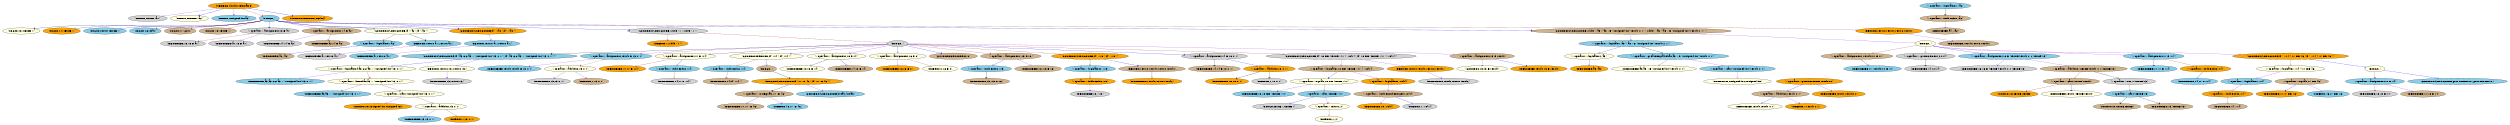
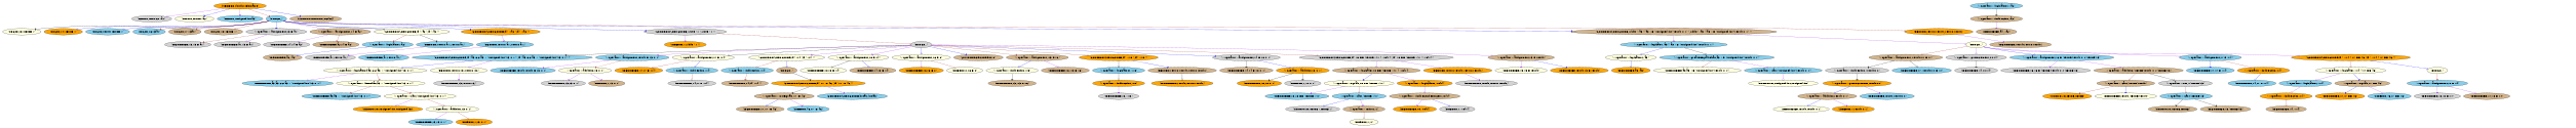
  digraph {
    node [fillcolor=skyblue style=filled]
    edge [arrowhead=odot color=purple]
    n1 [fillcolor=orange label="(METHOD,do_rfc1035_name)"]
-   n2 [fillcolor=lightgrey label="(PARAM,_BYTE *a1)"]
-   n3 [fillcolor=lightyellow label="(PARAM,_LABEL *a2)"]
+   n2 [fillcolor=lightgrey label="(PARAM,_BLOCK *a1)"]
+   n3 [fillcolor=lightyellow label="(PARAM,_BYTE *a2)"]
    n4 [label="(PARAM,unsigned int a3)"]
    n5 [label="(BLOCK,,)"]
-   n6 [fillcolor=orange label="(METHOD_RETURN,__cdecl)"]
+   n6 [fillcolor=tan label="(METHOD_RETURN,__cdecl)"]
    n7 [fillcolor=lightyellow label="(LOCAL,v3: _BYTE *)"]
    n8 [fillcolor=orange label="(LOCAL,v4: _BYTE *)"]
    n9 [label="(LOCAL,result: _BYTE *)"]
    n10 [label="(LOCAL,v6: char)"]
-   n11 [fillcolor=tan label="(LOCAL,v7: goto)"]
+   n11 [fillcolor=tan label="(LOCAL,v7: char)"]
    n12 [fillcolor=tan label="(LOCAL,v8: _BYTE *)"]
    n13 [fillcolor=lightgrey label="(<operator>.assignment,v3 = a1)"]
    n14 [fillcolor=tan label="(<operator>.assignment,v4 = a2)"]
    n15 [fillcolor=lightyellow label="(CONTROL_STRUCTURE,if ( !a2 ),if ( !a2 ))"]
    n16 [fillcolor=orange label="(CONTROL_STRUCTURE,if ( !*a2 ),if ( !*a2 ))"]
    n17 [fillcolor=lightgrey label="(CONTROL_STRUCTURE,while ( 1 ),while ( 1 ))"]
    n18 [fillcolor=tan label="(CONTROL_STRUCTURE,while ( !a3 || a3 >= (unsigned int)(result + 1) ),while ( !a3 || a3 >= (unsigned int)(result + 1) ))"]
    n19 [fillcolor=orange label="(RETURN,return result;,return result;)"]
    n20 [fillcolor=lightgrey label="(IDENTIFIER,v3,v3 = a1)"]
    n21 [fillcolor=lightgrey label="(IDENTIFIER,a1,v3 = a1)"]
    n22 [fillcolor=lightgrey label="(IDENTIFIER,v4,v4 = a2)"]
    n23 [fillcolor=tan label="(IDENTIFIER,a2,v4 = a2)"]
    n24 [label="(<operator>.logicalNot,!a2)"]
    n25 [label="(RETURN,return a1;,return a1;)"]
    n26 [label="(RETURN,return a1;,return a1;)"]
    n27 [fillcolor=orange label="(LITERAL,1,while ( 1 ))"]
    n28 [fillcolor=lightgrey label="(BLOCK,,)"]
    n29 [label="(<operator>.logicalOr,!a3 || a3 >= (unsigned int)(result + 1))"]
    n30 [fillcolor=lightyellow label="(BLOCK,,)"]
    n31 [fillcolor=tan label="(IDENTIFIER,result,return result;)"]
    n32 [fillcolor=tan label="(IDENTIFIER,a2,!a2)"]
    n33 [fillcolor=lightgrey label="(IDENTIFIER,a1,return a1;)"]
    n34 [label="(<operator>.logicalNot,!*a2)"]
    n35 [fillcolor=tan label="(<operator>.indirection,*a2)"]
    n36 [label="(IDENTIFIER,a1,return a1;)"]
    n37 [fillcolor=tan label="(IDENTIFIER,a4,!*a2)"]
    n38 [label="(CONTROL_STRUCTURE,if ( a3 && a3 < (unsigned int)(v3 + 1) ),if ( a3 && a3 < (unsigned int)(v3 + 1) ))"]
    n39 [label="(<operator>.assignment,result = v3 + 1)"]
    n40 [fillcolor=lightyellow label="(<operator>.assignment,v7 = *v4)"]
-   n41 [fillcolor=lightyellow label="(CONTROL_RETURN,if ( *v4 ),if ( *v4 ))"]
+   n41 [fillcolor=lightyellow label="(CONTROL_STRUCTURE,if ( *v4 ),if ( *v4 ))"]
    n42 [fillcolor=lightyellow label="(<operator>.assignment,v8 = v4)"]
    n43 [fillcolor=lightyellow label="(<operator>.assignment,v6 = 0)"]
    n44 [fillcolor=tan label="(JUMP_TARGET,LABEL_10)"]
    n45 [fillcolor=tan label="(<operator>.assignment,*v3 = v6)"]
    n46 [fillcolor=orange label="(CONTROL_STRUCTURE,if ( !*v8 ),if ( !*v8 ))"]
    n47 [fillcolor=lightgrey label="(<operator>.assignment,v4 = v8 + 1)"]
    n48 [fillcolor=lightgrey label="(CONTROL_STRUCTURE,if ( v8 == (_BYTE *)-1 || !v8[1] ),if ( v8 == (_BYTE *)-1 || !v8[1] ))"]
    n49 [fillcolor=tan label="(<operator>.assignment,v3 = result)"]
    n50 [fillcolor=lightyellow label="(<operator>.logicalAnd,a3 && a3 < (unsigned int)(v3 + 1))"]
    n51 [fillcolor=lightyellow label="(RETURN,return v3;,return v3;)"]
    n52 [label="(IDENTIFIER,result,result = v3 + 1)"]
    n53 [fillcolor=lightyellow label="(<operator>.addition,v3 + 1)"]
    n54 [fillcolor=orange label="(IDENTIFIER,v7,v7 = *v4)"]
    n55 [label="(<operator>.indirection,*v4)"]
    n56 [label="(<operator>.indirection,*v4)"]
    n57 [fillcolor=tan label="(BLOCK,,)"]
    n58 [fillcolor=lightyellow label="(IDENTIFIER,v8,v8 = v4)"]
    n59 [fillcolor=tan label="(IDENTIFIER,v4,v8 = v4)"]
    n60 [fillcolor=orange label="(IDENTIFIER,v6,v6 = 0)"]
    n61 [fillcolor=lightyellow label="(LITERAL,0,v6 = 0)"]
-   n62 [label="(<operator>.indirection,*v3)"]
+   n62 [fillcolor=lightyellow label="(<operator>.indirection,*v3)"]
    n63 [fillcolor=tan label="(IDENTIFIER,v6,*v3 = v6)"]
    n64 [label="(<operator>.logicalNot,!*v8)"]
    n65 [fillcolor=tan label="(RETURN,return result;,return result;)"]
    n66 [fillcolor=tan label="(IDENTIFIER,v4,v4 = v8 + 1)"]
    n67 [fillcolor=orange label="(<operator>.addition,v8 + 1)"]
    n68 [fillcolor=tan label="(<operator>.logicalOr,v8 == (_BYTE *)-1 || !v8[1])"]
    n69 [fillcolor=orange label="(RETURN,return result;,return result;)"]
-   n70 [fillcolor=lightyellow label="(CONTROL,v3,v3 = result)"]
+   n70 [fillcolor=lightyellow label="(IDENTIFIER,v3,v3 = result)"]
    n71 [fillcolor=orange label="(IDENTIFIER,result,v3 = result)"]
    n72 [label="(IDENTIFIER,a3,a3 && a3 < (unsigned int)(v3 + 1))"]
    n73 [fillcolor=lightyellow label="(<operator>.lessThan,a3 < (unsigned int)(v3 + 1))"]
    n74 [fillcolor=lightgrey label="(IDENTIFIER,v3,return v3;)"]
    n75 [label="(IDENTIFIER,a3,a3 < (unsigned int)(v3 + 1))"]
    n76 [fillcolor=lightyellow label="(<operator>.cast,(unsigned int)(v3 + 1))"]
    n77 [fillcolor=orange label="(UNKNOWN,unsigned int,unsigned int)"]
    n78 [fillcolor=lightyellow label="(<operator>.addition,v3 + 1)"]
    n79 [label="(IDENTIFIER,v3,v3 + 1)"]
    n80 [fillcolor=orange label="(LITERAL,1,v3 + 1)"]
    n81 [fillcolor=lightgrey label="(IDENTIFIER,v3,v3 + 1)"]
    n82 [fillcolor=tan label="(LITERAL,1,v3 + 1)"]
    n83 [fillcolor=lightgrey label="(IDENTIFIER,v4,v7 = *v4)"]
    n84 [fillcolor=tan label="(IDENTIFIER,v4,if ( *v4 ))"]
-   n85 [fillcolor=orange label="(TARGET_STRUCTURE,if ( v7 != 46 ),if ( v7 != 46 ))"]
+   n85 [fillcolor=orange label="(CONTROL_STRUCTURE,if ( v7 != 46 ),if ( v7 != 46 ))"]
    n86 [fillcolor=tan label="(<operator>.notEquals,v7 != 46)"]
    n87 [label="(CONTROL_STRUCTURE,break;,break;)"]
    n88 [fillcolor=tan label="(IDENTIFIER,v7,v7 != 46)"]
    n89 [label="(LITERAL,46,v7 != 46)"]
    n90 [fillcolor=tan label="(IDENTIFIER,v3,*v3 = v6)"]
    n91 [fillcolor=orange label="(<operator>.indirection,*v8)"]
    n92 [fillcolor=orange label="(IDENTIFIER,result,return result;)"]
    n93 [fillcolor=lightgrey label="(IDENTIFIER,v8,!*v8)"]
    n94 [fillcolor=orange label="(IDENTIFIER,v8,v8 + 1)"]
    n95 [fillcolor=lightgrey label="(LITERAL,1,v8 + 1)"]
    n96 [fillcolor=lightyellow label="(<operator>.equals,v8 == (_BYTE *)-1)"]
    n97 [fillcolor=orange label="(<operator>.logicalNot,!v8[1])"]
    n98 [fillcolor=lightgrey label="(IDENTIFIER,result,return result;)"]
    n99 [label="(IDENTIFIER,v8,v8 == (_BYTE *)-1)"]
    n100 [label="(<operator>.cast,(_BYTE *)-1)"]
    n101 [fillcolor=tan label="(<operator>.indirectIndexAccess,v8[1])"]
-   n102 [fillcolor=lightgrey label="(BLOCK,_BYTE *,_BYTE *)"]
-   n103 [fillcolor=lightyellow label="(<operator>.minus,-1)"]
+   n102 [fillcolor=lightgrey label="(UNKNOWN,_BYTE *,_BYTE *)"]
+   n103 [fillcolor=tan label="(<operator>.minus,-1)"]
    n104 [fillcolor=lightyellow label="(LITERAL,1,-1)"]
    n105 [fillcolor=orange label="(IDENTIFIER,v8,!v8[1])"]
    n106 [fillcolor=lightgrey label="(LITERAL,1,!v8[1])"]
    n107 [fillcolor=lightyellow label="(<operator>.logicalNot,!a3)"]
    n108 [label="(<operator>.greaterEqualsThan,a3 >= (unsigned int)(result + 1))"]
    n109 [fillcolor=tan label="(<operator>.assignment,*result++ = v7)"]
    n110 [fillcolor=lightgrey label="(<operator>.preIncrement,++v4)"]
    n111 [label="(<operator>.assignment,v6 = (_BYTE)result + ~(_BYTE)v3)"]
    n112 [label="(<operator>.assignment,v7 = *v4)"]
    n113 [fillcolor=orange label="(CONTROL_STRUCTURE,if ( !*v4 || v7 == 46 ),if ( !*v4 || v7 == 46 ))"]
    n114 [fillcolor=orange label="(IDENTIFIER,a3,!a3)"]
    n115 [fillcolor=lightyellow label="(IDENTIFIER,a3,a3 >= (unsigned int)(result + 1))"]
    n116 [label="(<operator>.cast,(unsigned int)(result + 1))"]
    n117 [fillcolor=lightyellow label="(UNKNOWN,unsigned int,unsigned int)"]
    n118 [fillcolor=tan label="(<operator>.addition,result + 1)"]
    n119 [fillcolor=lightyellow label="(IDENTIFIER,result,result + 1)"]
    n120 [fillcolor=orange label="(LITERAL,1,result + 1)"]
+   n121 [fillcolor=lightgrey label="(<operator>.indirection,*result++)"]
    n122 [label="(IDENTIFIER,v7,*result++ = v7)"]
    n123 [fillcolor=lightgrey label="(IDENTIFIER,v4,++v4)"]
    n124 [fillcolor=lightgrey label="(IDENTIFIER,v6,v6 = (_BYTE)result + ~(_BYTE)v3)"]
    n125 [fillcolor=tan label="(<operator>.addition,(_BYTE)result + ~(_BYTE)v3)"]
    n126 [label="(IDENTIFIER,v7,v7 = *v4)"]
    n127 [fillcolor=orange label="(<operator>.indirection,*v4)"]
    n128 [fillcolor=lightyellow label="(<operator>.logicalOr,!*v4 || v7 == 46)"]
    n129 [fillcolor=lightyellow label="(BLOCK,,)"]
    n130 [fillcolor=orange label="(<operator>.postIncrement,result++)"]
-   n131 [fillcolor=orange label="(IDENTIFIER,result,result++)"]
+   n131 [label="(IDENTIFIER,result,result++)"]
    n132 [fillcolor=tan label="(<operator>.cast,(_BYTE)result)"]
    n133 [fillcolor=lightgrey label="(<operator>.not,~(_BYTE)v3)"]
    n134 [fillcolor=orange label="(UNKNOWN,_BYTE,_BYTE)"]
    n135 [fillcolor=lightyellow label="(IDENTIFIER,result,(_BYTE)result)"]
    n136 [label="(<operator>.cast,(_BYTE)v3)"]
    n137 [fillcolor=tan label="(UNKNOWN,_BYTE,_BYTE)"]
    n138 [fillcolor=tan label="(IDENTIFIER,v3,(_BYTE)v3)"]
    n139 [label="(IDENTIFIER,v4,v7 = *v4)"]
    n140 [label="(<operator>.logicalNot,!*v4)"]
    n141 [fillcolor=tan label="(<operator>.equals,v7 == 46)"]
    n142 [label="(<operator>.assignment,v8 = v4)"]
-   n143 [label="(CONTROL_STRUCTURE,goto LABEL_10;,goto LABEL_10;)"]
    n144 [fillcolor=orange label="(<operator>.indirection,*v4)"]
    n145 [fillcolor=orange label="(IDENTIFIER,v7,v7 == 46)"]
    n146 [label="(LITERAL,46,v7 == 46)"]
    n147 [fillcolor=tan label="(IDENTIFIER,v4,!*v4)"]
    n148 [fillcolor=lightgrey label="(IDENTIFIER,v8,v8 = v4)"]
    n149 [fillcolor=tan label="(IDENTIFIER,v4,v8 = v4)"]
    n1 -> n2
    n1 -> n3 [arrowhead=tee color=blue]
    n1 -> n4 [arrowhead=tee]
    n1 -> n5 [arrowhead=tee color=brown]
    n1 -> n6 [arrowhead=tee color=blue]
    n5 -> n7 [arrowhead=tee color=black]
    n5 -> n8 [color=blue]
    n5 -> n9 [color=blue]
    n5 -> n10 [arrowhead=tee color=brown]
    n5 -> n11 [arrowhead=tee color=brown]
    n5 -> n12 [color=brown]
    n5 -> n13 [arrowhead=tee color=blue]
    n5 -> n14
    n5 -> n15 [color=black]
    n5 -> n16 [arrowhead=tee color=blue]
    n5 -> n17 [arrowhead=tee color=blue]
    n5 -> n18 [arrowhead=tee color=blue]
    n5 -> n19 [color=brown]
    n13 -> n20 [arrowhead=tee color=brown]
    n13 -> n21
    n14 -> n22
    n14 -> n23 [arrowhead=tee color=brown]
    n15 -> n24 [arrowhead=tee color=brown]
    n15 -> n25 [arrowhead=tee color=black]
    n16 -> n26 [arrowhead=tee]
    n17 -> n27 [arrowhead=tee]
    n17 -> n28 [color=brown]
    n18 -> n29 [arrowhead=tee]
    n18 -> n30
    n19 -> n31 [arrowhead=tee]
    n24 -> n32 [color=blue]
    n25 -> n33 [arrowhead=tee]
    n26 -> n36
    n28 -> n38 [arrowhead=tee color=black]
    n28 -> n39 [arrowhead=tee]
    n28 -> n40 [color=black]
    n28 -> n41 [arrowhead=tee]
    n28 -> n42 [arrowhead=tee]
    n28 -> n43 [color=blue]
    n28 -> n44 [arrowhead=tee color=blue]
    n28 -> n45 [arrowhead=tee color=brown]
    n28 -> n46 [color=brown]
    n28 -> n47 [arrowhead=tee color=blue]
    n28 -> n48 [color=brown]
    n28 -> n49
    n29 -> n107 [color=blue]
    n29 -> n108 [color=black]
    n30 -> n109 [color=brown]
    n30 -> n110
    n30 -> n111 [color=blue]
    n30 -> n112
    n30 -> n113
    n34 -> n35 [arrowhead=tee color=black]
    n35 -> n37 [arrowhead=tee]
    n38 -> n50 [color=blue]
    n38 -> n51
    n39 -> n52 [arrowhead=tee]
    n39 -> n53 [arrowhead=tee color=brown]
    n40 -> n54 [color=brown]
    n40 -> n55 [color=blue]
    n41 -> n56 [color=brown]
    n41 -> n57 [color=blue]
    n42 -> n58 [color=black]
    n42 -> n59 [color=blue]
    n43 -> n60
    n43 -> n61 [color=brown]
    n45 -> n62 [color=blue]
    n45 -> n63
    n46 -> n64 [color=black]
    n46 -> n65 [arrowhead=tee color=blue]
    n47 -> n66 [arrowhead=tee color=black]
    n47 -> n67 [color=blue]
    n48 -> n68
    n48 -> n69
    n49 -> n70 [arrowhead=tee]
    n49 -> n71 [arrowhead=tee color=blue]
    n50 -> n72
    n50 -> n73 [arrowhead=tee color=brown]
    n51 -> n74 [arrowhead=tee]
    n53 -> n81 [arrowhead=tee]
    n53 -> n82 [arrowhead=tee]
    n55 -> n83 [color=brown]
    n56 -> n84 [arrowhead=tee color=brown]
    n57 -> n85 [arrowhead=tee color=black]
    n62 -> n90 [arrowhead=tee color=black]
    n64 -> n91 [color=black]
    n65 -> n92 [color=black]
    n67 -> n94 [arrowhead=tee color=black]
    n67 -> n95 [arrowhead=tee color=black]
    n68 -> n96 [arrowhead=tee color=blue]
    n68 -> n97
    n69 -> n98 [arrowhead=tee]
    n73 -> n75 [arrowhead=tee color=brown]
    n73 -> n76 [arrowhead=tee color=brown]
    n76 -> n77
    n76 -> n78 [color=brown]
    n78 -> n79
    n78 -> n80 [color=brown]
    n85 -> n86 [arrowhead=tee color=black]
    n85 -> n87 [arrowhead=tee]
    n86 -> n88 [color=blue]
    n86 -> n89 [arrowhead=tee]
    n91 -> n93 [arrowhead=tee]
    n96 -> n99 [arrowhead=tee]
    n96 -> n100 [color=brown]
    n97 -> n101
    n100 -> n102 [color=blue]
    n100 -> n103 [arrowhead=tee]
    n101 -> n105 [arrowhead=tee]
    n101 -> n106 [color=blue]
    n103 -> n104 [color=brown]
    n107 -> n114 [color=blue]
    n108 -> n115 [color=brown]
    n108 -> n116
+   n109 -> n121 [arrowhead=tee color=black]
    n109 -> n122 [color=black]
    n110 -> n123 [arrowhead=tee color=black]
    n111 -> n124 [arrowhead=tee]
    n111 -> n125
    n112 -> n126 [arrowhead=tee color=blue]
    n112 -> n127 [color=brown]
    n113 -> n128 [color=brown]
    n113 -> n129 [color=blue]
    n116 -> n117
    n118 -> n119 [color=blue]
    n118 -> n120 [arrowhead=tee]
+   n121 -> n130 [arrowhead=tee color=black]
    n125 -> n132 [color=brown]
    n125 -> n133 [color=black]
    n127 -> n139 [color=blue]
    n128 -> n140
+   n128 -> n141 [arrowhead=tee color=blue]
    n129 -> n142 [arrowhead=tee color=brown]
-   n129 -> n143 [color=blue]
    n130 -> n118 [color=blue]
    n130 -> n131 [arrowhead=tee]
    n132 -> n134 [arrowhead=tee color=brown]
    n132 -> n135 [arrowhead=tee color=blue]
    n133 -> n136 [color=brown]
    n136 -> n137 [arrowhead=tee color=black]
    n136 -> n138 [arrowhead=tee color=black]
    n140 -> n144
    n141 -> n145 [arrowhead=tee color=blue]
    n141 -> n146
    n142 -> n148 [arrowhead=tee]
    n142 -> n149
    n144 -> n147 [color=brown]
  }
